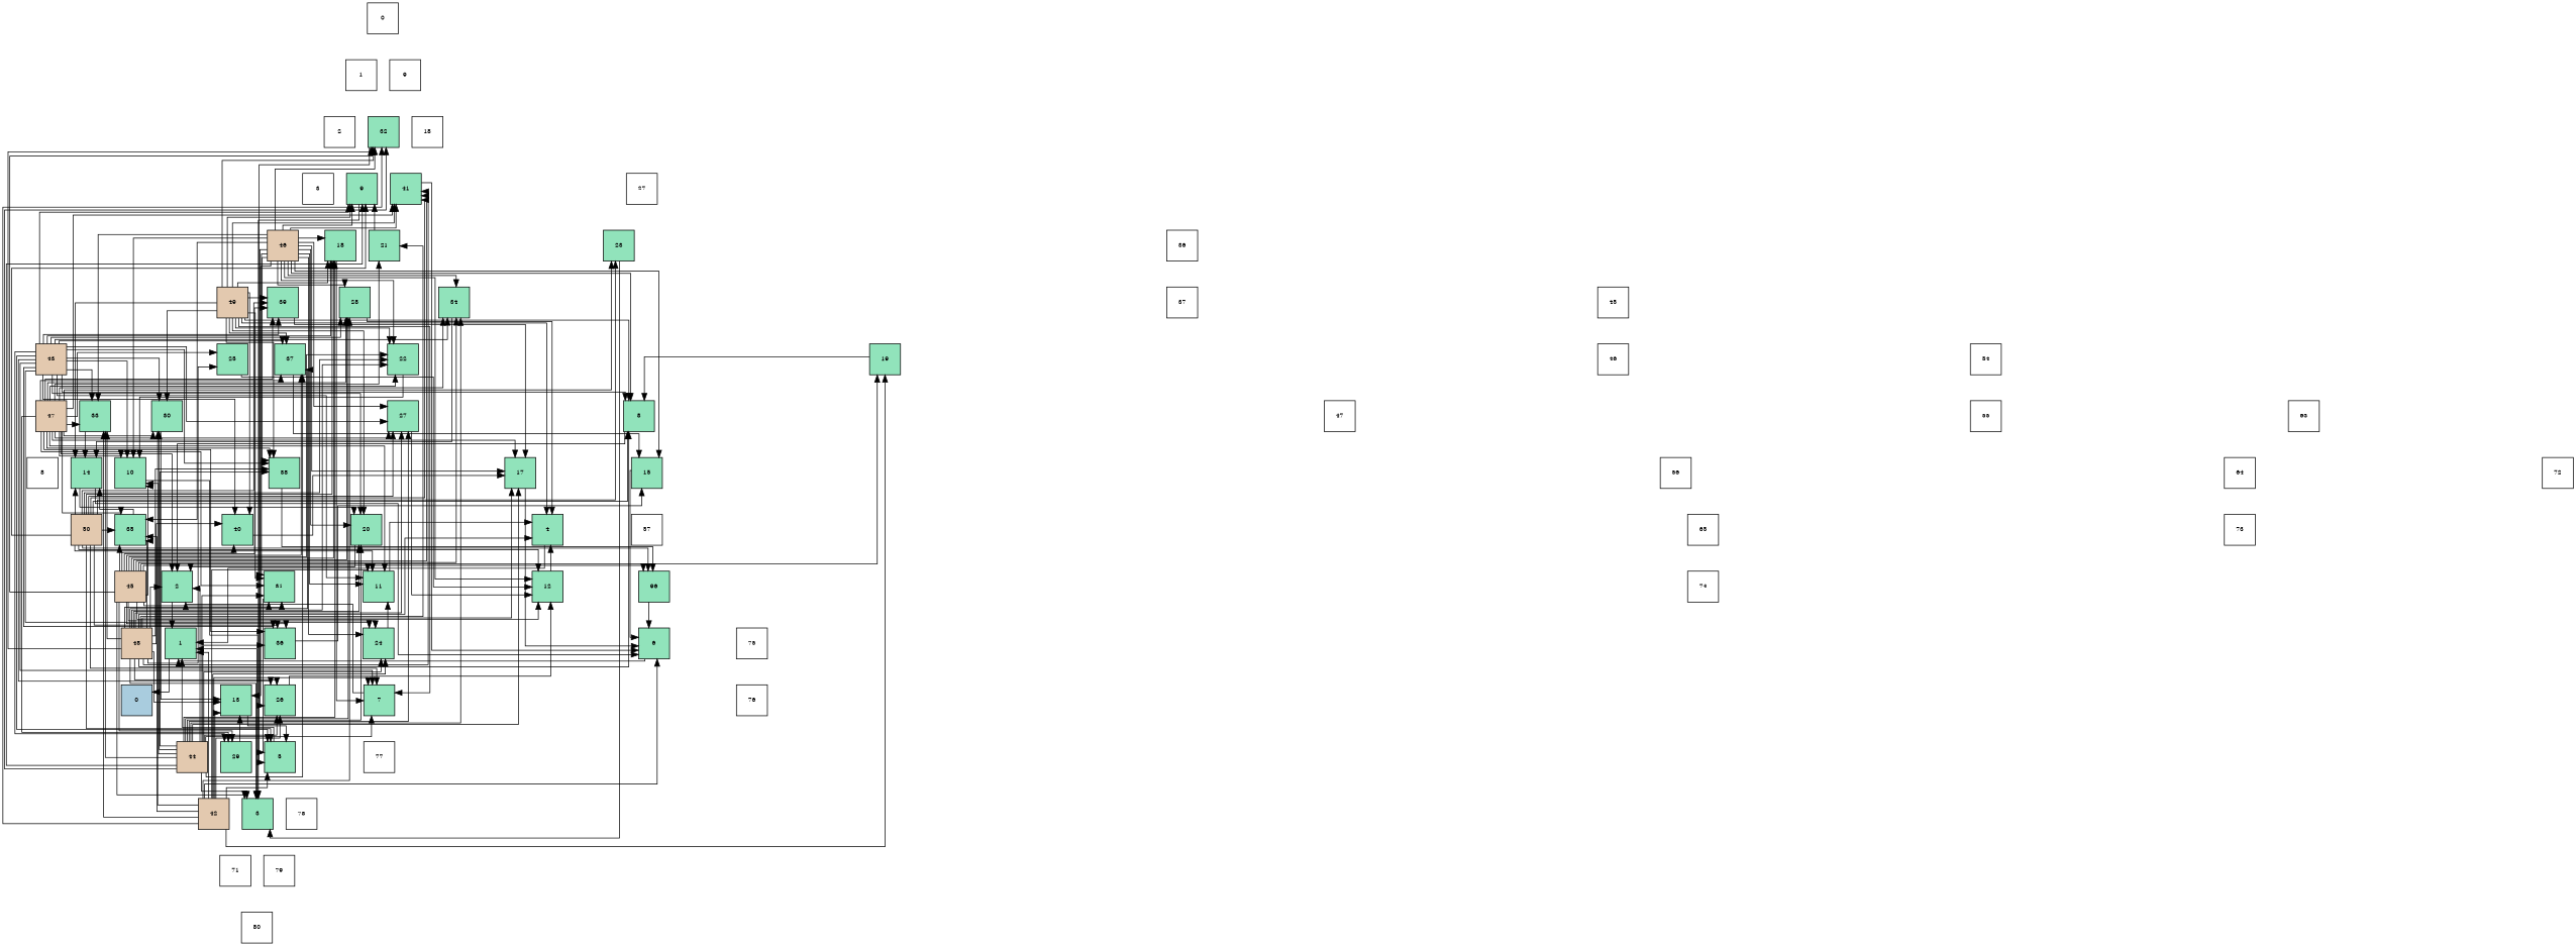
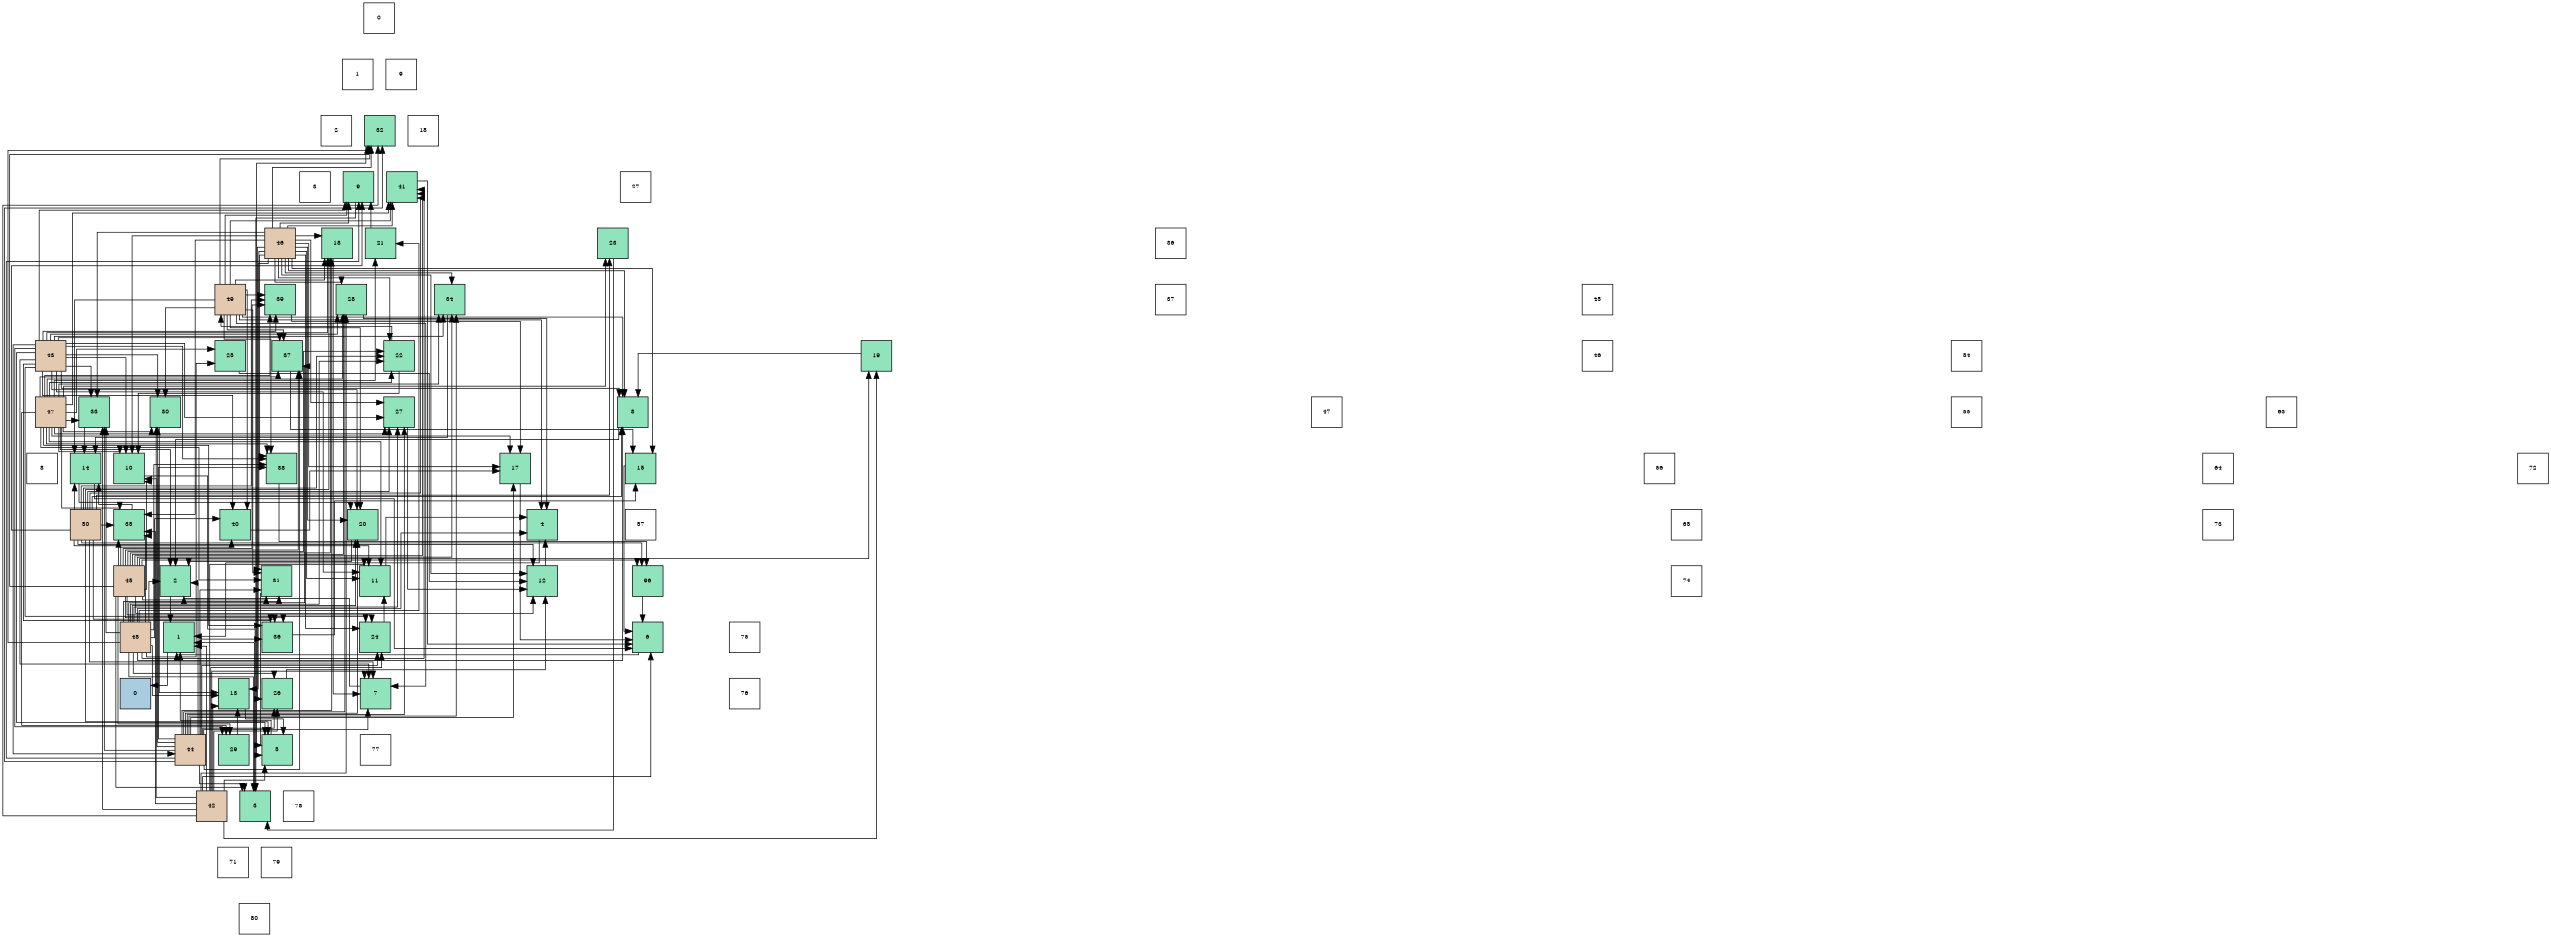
  digraph {
    rank=same
    rankdir=TB
    splines=ortho
    node [fillcolor="#91e3bb" fixedsize=true fontsize=8 shape=square style=filled]
    edge [constraint=false style=vis]
    n1 [fillcolor="#ffffff" label=0 width=0.6]
    n2 [fillcolor="#ffffff" label=1 width=0.6]
    n3 [fillcolor="#ffffff" label=9 width=0.6]
    n4 [fillcolor="#ffffff" label=2 width=0.6]
    n5 [label=32 width=0.6]
    n6 [fillcolor="#ffffff" label=18 width=0.6]
    n7 [fillcolor="#ffffff" label=3 width=0.6]
    n8 [label=9 width=0.6]
    n9 [label=41 width=0.6]
    n10 [label=5 width=0.6]
    n11 [fillcolor="#e3c9af" label=46 width=0.6]
    n12 [label=18 width=0.6]
    n13 [label=21 width=0.6]
    n14 [label=3 width=0.6]
    n15 [fillcolor="#e3c9af" label=49 width=0.6]
    n16 [label=39 width=0.6]
    n17 [label=33 width=0.6]
    n18 [label=28 width=0.6]
    n19 [label=10 width=0.6]
    n20 [label=35 width=0.6]
    n21 [label=34 width=0.6]
    n22 [label=22 width=0.6]
    n23 [label=27 width=0.6]
    n24 [label=38 width=0.6]
    n25 [label=8 width=0.6]
    n26 [label=17 width=0.6]
    n27 [label=20 width=0.6]
    n28 [label=31 width=0.6]
    n29 [label=15 width=0.6]
    n30 [label=11 width=0.6]
    n31 [label=13 width=0.6]
    n32 [label=12 width=0.6]
    n33 [label=24 width=0.6]
    n34 [label=26 width=0.6]
    n35 [label=7 width=0.6]
    n36 [fillcolor="#e3c9af" label=43 width=0.6]
    n37 [label=25 width=0.6]
    n38 [label=14 width=0.6]
    n39 [label=37 width=0.6]
    n40 [label=30 width=0.6]
    n41 [label=40 width=0.6]
    n42 [label=4 width=0.6]
    n43 [label=23 width=0.6]
    n44 [label=6 width=0.6]
    n45 [label=2 width=0.6]
    n46 [fillcolor="#e3c9af" label=45 width=0.6]
    n47 [label=19 width=0.6]
    n48 [label=96 width=0.6]
    n49 [label=36 width=0.6]
    n50 [label=1 width=0.6]
    n51 [fillcolor="#ffffff" label=57 width=0.6]
    n52 [label=29 width=0.6]
    n53 [fillcolor="#e3c9af" label=44 width=0.6]
    n54 [fillcolor="#e3c9af" label=47 width=0.6]
    n55 [fillcolor="#e3c9af" label=50 width=0.6]
    n56 [fillcolor="#ffffff" label=77 width=0.6]
    n57 [fillcolor="#ffffff" label=8 width=0.6]
    n58 [fillcolor="#e3c9af" label=42 width=0.6]
    n59 [fillcolor="#ffffff" label=78 width=0.6]
    n60 [fillcolor="#ffffff" label=37 width=0.6]
    n61 [fillcolor="#e3c9af" label=48 width=0.6]
    n62 [fillcolor="#ffffff" label=27 width=0.6]
    n63 [fillcolor="#ffffff" label=71 width=0.6]
    n64 [fillcolor="#ffffff" label=79 width=0.6]
    n65 [fillcolor="#ffffff" label=76 width=0.6]
    n66 [fillcolor="#ffffff" label=75 width=0.6]
    n67 [fillcolor="#ffffff" label=36 width=0.6]
    n68 [fillcolor="#a9ccde" label=0 width=0.6]
    n69 [fillcolor="#ffffff" label=47 width=0.6]
    n70 [fillcolor="#ffffff" label=45 width=0.6]
    n71 [fillcolor="#ffffff" label=46 width=0.6]
    n72 [fillcolor="#ffffff" label=54 width=0.6]
    n73 [fillcolor="#ffffff" label=55 width=0.6]
    n74 [fillcolor="#ffffff" label=56 width=0.6]
    n75 [fillcolor="#ffffff" label=63 width=0.6]
    n76 [fillcolor="#ffffff" label=64 width=0.6]
    n77 [fillcolor="#ffffff" label=65 width=0.6]
    n78 [fillcolor="#ffffff" label=72 width=0.6]
    n79 [fillcolor="#ffffff" label=73 width=0.6]
    n80 [fillcolor="#ffffff" label=74 width=0.6]
    n81 [fillcolor="#ffffff" label=80 width=0.6]
    n1 -> n2 [constraint=true style=invis]
    n1 -> n3 [constraint=true style=invis]
    n2 -> n4 [constraint=true style=invis]
    n2 -> n5 [constraint=true style=invis]
    n3 -> n5 [constraint=true style=invis]
    n3 -> n6 [constraint=true style=invis]
    n4 -> n7 [constraint=true style=invis]
    n4 -> n8 [constraint=true style=invis]
    n5 -> n8 [constraint=true style=invis]
    n5 -> n9 [constraint=true style=invis]
    n5 -> n10
    n6 -> n9 [constraint=true style=invis]
    n6 -> n62 [constraint=true style=invis]
    n7 -> n11 [constraint=true style=invis]
    n7 -> n12 [constraint=true style=invis]
    n8 -> n12 [constraint=true style=invis]
    n8 -> n13 [constraint=true style=invis]
    n8 -> n14
    n9 -> n13 [constraint=true style=invis]
    n9 -> n43 [constraint=true style=invis]
    n9 -> n44
    n10 -> n14 [constraint=true style=invis]
    n10 -> n50
    n10 -> n59 [constraint=true style=invis]
    n11 -> n5
    n11 -> n8
    n11 -> n9
    n11 -> n12
    n11 -> n15 [constraint=true style=invis]
    n11 -> n16 [constraint=true style=invis]
    n11 -> n17
    n11 -> n18
    n11 -> n19
    n11 -> n20
    n11 -> n21
    n11 -> n22
    n11 -> n23
    n11 -> n24
    n11 -> n25
    n11 -> n26
    n11 -> n27
    n11 -> n28
    n11 -> n29
    n11 -> n30
    n11 -> n31
    n11 -> n32
    n11 -> n33
    n11 -> n34
    n12 -> n16 [constraint=true style=invis]
    n12 -> n18 [constraint=true style=invis]
    n12 -> n35
    n13 -> n8
    n13 -> n18 [constraint=true style=invis]
    n13 -> n21 [constraint=true style=invis]
    n14 -> n50
    n14 -> n63 [constraint=true style=invis]
    n14 -> n64 [constraint=true style=invis]
    n15 -> n5
    n15 -> n8
    n15 -> n9
    n15 -> n12
    n15 -> n16
-   n15 -> n22
+   n22 -> n15
    n15 -> n24
    n15 -> n25
    n15 -> n27
    n15 -> n28
    n15 -> n35
    n15 -> n36 [constraint=true style=invis]
    n15 -> n37 [constraint=true style=invis]
    n15 -> n38
    n15 -> n39
    n15 -> n40
    n15 -> n41
    n15 -> n42
    n16 -> n26
    n16 -> n37 [constraint=true style=invis]
    n16 -> n39 [constraint=true style=invis]
    n17 -> n19 [constraint=true style=invis]
    n17 -> n38
    n17 -> n38 [constraint=true style=invis]
    n18 -> n22 [constraint=true style=invis]
    n18 -> n39 [constraint=true style=invis]
    n18 -> n42
    n19 -> n14
    n19 -> n20 [constraint=true style=invis]
    n19 -> n41 [constraint=true style=invis]
    n20 -> n38
    n20 -> n45 [constraint=true style=invis]
    n20 -> n46 [constraint=true style=invis]
    n21 -> n22 [constraint=true style=invis]
    n21 -> n38
    n21 -> n47 [constraint=true style=invis]
    n22 -> n19
    n22 -> n23 [constraint=true style=invis]
    n22 -> n25 [constraint=true style=invis]
    n23 -> n24 [constraint=true style=invis]
    n23 -> n26 [constraint=true style=invis]
    n23 -> n32
    n24 -> n27 [constraint=true style=invis]
    n24 -> n41 [constraint=true style=invis]
    n24 -> n48
    n25 -> n26 [constraint=true style=invis]
    n25 -> n29 [constraint=true style=invis]
    n25 -> n45
    n26 -> n27 [constraint=true style=invis]
    n26 -> n42 [constraint=true style=invis]
    n26 -> n44
    n27 -> n28 [constraint=true style=invis]
    n27 -> n30 [constraint=true style=invis]
    n27 -> n45
    n28 -> n10
    n28 -> n49 [constraint=true style=invis]
    n28 -> n50 [constraint=true style=invis]
    n29 -> n42 [constraint=true style=invis]
    n29 -> n44
    n29 -> n51 [constraint=true style=invis]
    n30 -> n33 [constraint=true style=invis]
    n30 -> n42
    n30 -> n49 [constraint=true style=invis]
    n31 -> n10
    n31 -> n52 [constraint=true style=invis]
    n31 -> n53 [constraint=true style=invis]
    n32 -> n33 [constraint=true style=invis]
    n32 -> n42
    n32 -> n44 [constraint=true style=invis]
    n33 -> n30
    n33 -> n34 [constraint=true style=invis]
    n33 -> n35 [constraint=true style=invis]
    n34 -> n10 [constraint=true style=invis]
    n34 -> n32
    n34 -> n52 [constraint=true style=invis]
    n35 -> n10 [constraint=true style=invis]
    n35 -> n45
    n35 -> n56 [constraint=true style=invis]
    n36 -> n8
    n36 -> n10
    n36 -> n12
    n36 -> n16
    n36 -> n17
    n36 -> n17 [constraint=true style=invis]
    n36 -> n18
    n36 -> n19
    n36 -> n21
    n36 -> n23
    n36 -> n24
    n36 -> n25
    n36 -> n27
    n36 -> n30
    n36 -> n33
-   n36 -> n34
+   n36 -> n53
    n36 -> n35
    n36 -> n39
    n36 -> n40
    n36 -> n41
    n36 -> n49
    n36 -> n52
    n36 -> n54 [constraint=true style=invis]
    n37 -> n17 [constraint=true style=invis]
    n37 -> n32
    n37 -> n40 [constraint=true style=invis]
    n38 -> n20 [constraint=true style=invis]
    n38 -> n27
    n38 -> n44
    n38 -> n55 [constraint=true style=invis]
    n39 -> n23 [constraint=true style=invis]
    n39 -> n29
    n39 -> n40 [constraint=true style=invis]
    n40 -> n19 [constraint=true style=invis]
    n40 -> n24 [constraint=true style=invis]
    n40 -> n31
    n41 -> n26
    n41 -> n28 [constraint=true style=invis]
    n41 -> n45 [constraint=true style=invis]
    n42 -> n30 [constraint=true style=invis]
    n42 -> n32 [constraint=true style=invis]
    n42 -> n50
    n43 -> n14
    n43 -> n21 [constraint=true style=invis]
    n43 -> n60 [constraint=true style=invis]
    n44 -> n35 [constraint=true style=invis]
    n44 -> n50
    n44 -> n65 [constraint=true style=invis]
    n45 -> n50
    n45 -> n50 [constraint=true style=invis]
    n45 -> n61 [constraint=true style=invis]
    n46 -> n5
    n46 -> n9
    n46 -> n12
    n46 -> n14
    n46 -> n16
    n46 -> n18
    n46 -> n19
    n46 -> n20
    n46 -> n21
    n46 -> n22
    n46 -> n28
    n46 -> n32
    n46 -> n33
    n46 -> n39
    n46 -> n41
    n46 -> n47
    n46 -> n48
    n46 -> n49
    n46 -> n52
    n46 -> n61 [constraint=true style=invis]
    n47 -> n25
    n47 -> n25 [constraint=true style=invis]
    n47 -> n69 [constraint=true style=invis]
    n48 -> n44
    n48 -> n44 [constraint=true style=invis]
    n48 -> n66 [constraint=true style=invis]
    n49 -> n29
    n49 -> n31 [constraint=true style=invis]
    n49 -> n34 [constraint=true style=invis]
    n50 -> n31 [constraint=true style=invis]
    n50 -> n68
    n50 -> n68 [constraint=true style=invis]
    n51 -> n32 [constraint=true style=invis]
    n51 -> n48 [constraint=true style=invis]
    n52 -> n14 [constraint=true style=invis]
    n52 -> n31
    n52 -> n58 [constraint=true style=invis]
    n53 -> n5
    n53 -> n8
    n53 -> n12
    n53 -> n14
    n53 -> n17
    n53 -> n18
    n53 -> n19
    n53 -> n21
    n53 -> n23
    n53 -> n24
    n53 -> n26
    n53 -> n27
    n53 -> n28
    n53 -> n33
    n53 -> n34
    n53 -> n35
    n53 -> n39
    n53 -> n40
    n53 -> n45
    n53 -> n49
    n53 -> n58 [constraint=true style=invis]
    n54 -> n9
    n54 -> n13
    n54 -> n16
    n54 -> n17
    n54 -> n18
    n54 -> n19
    n54 -> n20
    n54 -> n21
    n54 -> n22
    n54 -> n23
    n54 -> n24
    n54 -> n26
    n54 -> n28
    n54 -> n30
    n54 -> n37
    n54 -> n38 [constraint=true style=invis]
    n54 -> n39
    n54 -> n40
    n54 -> n43
    n54 -> n45
    n54 -> n49
    n54 -> n52
    n54 -> n57 [constraint=true style=invis]
    n55 -> n8
    n55 -> n9
    n55 -> n10
    n55 -> n12
    n55 -> n16
    n55 -> n20
    n55 -> n22
    n55 -> n23
    n55 -> n25
    n55 -> n30
    n55 -> n32
    n55 -> n35
    n55 -> n38
    n55 -> n43
    n55 -> n46 [constraint=true style=invis]
    n55 -> n48
    n55 -> n49
    n56 -> n59 [constraint=true style=invis]
    n57 -> n55 [constraint=true style=invis]
    n58 -> n5
    n58 -> n10
    n58 -> n17
    n58 -> n18
    n58 -> n20
    n58 -> n30
    n58 -> n31
    n58 -> n33
    n58 -> n34
    n58 -> n35
    n58 -> n40
    n58 -> n44
    n58 -> n47
    n58 -> n50
    n58 -> n63 [constraint=true style=invis]
    n59 -> n64 [constraint=true style=invis]
    n60 -> n47 [constraint=true style=invis]
    n60 -> n71 [constraint=true style=invis]
    n61 -> n5
    n61 -> n9
    n61 -> n13
    n61 -> n14
    n61 -> n17
    n61 -> n20
    n61 -> n22
    n61 -> n23
    n61 -> n24
    n61 -> n25
-   n61 -> n26
    n61 -> n27
    n61 -> n28
    n61 -> n31
    n61 -> n34
    n61 -> n37
    n61 -> n39
    n61 -> n41
    n61 -> n42
    n61 -> n45
    n61 -> n68 [constraint=true style=invis]
    n62 -> n43 [constraint=true style=invis]
    n62 -> n67 [constraint=true style=invis]
    n63 -> n81 [constraint=true style=invis]
    n64 -> n81 [constraint=true style=invis]
    n65 -> n56 [constraint=true style=invis]
    n66 -> n65 [constraint=true style=invis]
    n67 -> n60 [constraint=true style=invis]
    n67 -> n70 [constraint=true style=invis]
    n68 -> n53 [constraint=true style=invis]
    n69 -> n29 [constraint=true style=invis]
    n69 -> n74 [constraint=true style=invis]
    n70 -> n71 [constraint=true style=invis]
    n70 -> n72 [constraint=true style=invis]
    n71 -> n69 [constraint=true style=invis]
    n71 -> n73 [constraint=true style=invis]
    n72 -> n73 [constraint=true style=invis]
    n72 -> n75 [constraint=true style=invis]
    n73 -> n74 [constraint=true style=invis]
    n73 -> n76 [constraint=true style=invis]
    n74 -> n51 [constraint=true style=invis]
    n74 -> n77 [constraint=true style=invis]
    n75 -> n76 [constraint=true style=invis]
    n75 -> n78 [constraint=true style=invis]
    n76 -> n77 [constraint=true style=invis]
    n76 -> n79 [constraint=true style=invis]
    n77 -> n48 [constraint=true style=invis]
    n77 -> n80 [constraint=true style=invis]
    n78 -> n79 [constraint=true style=invis]
    n79 -> n80 [constraint=true style=invis]
    n80 -> n66 [constraint=true style=invis]
  }
